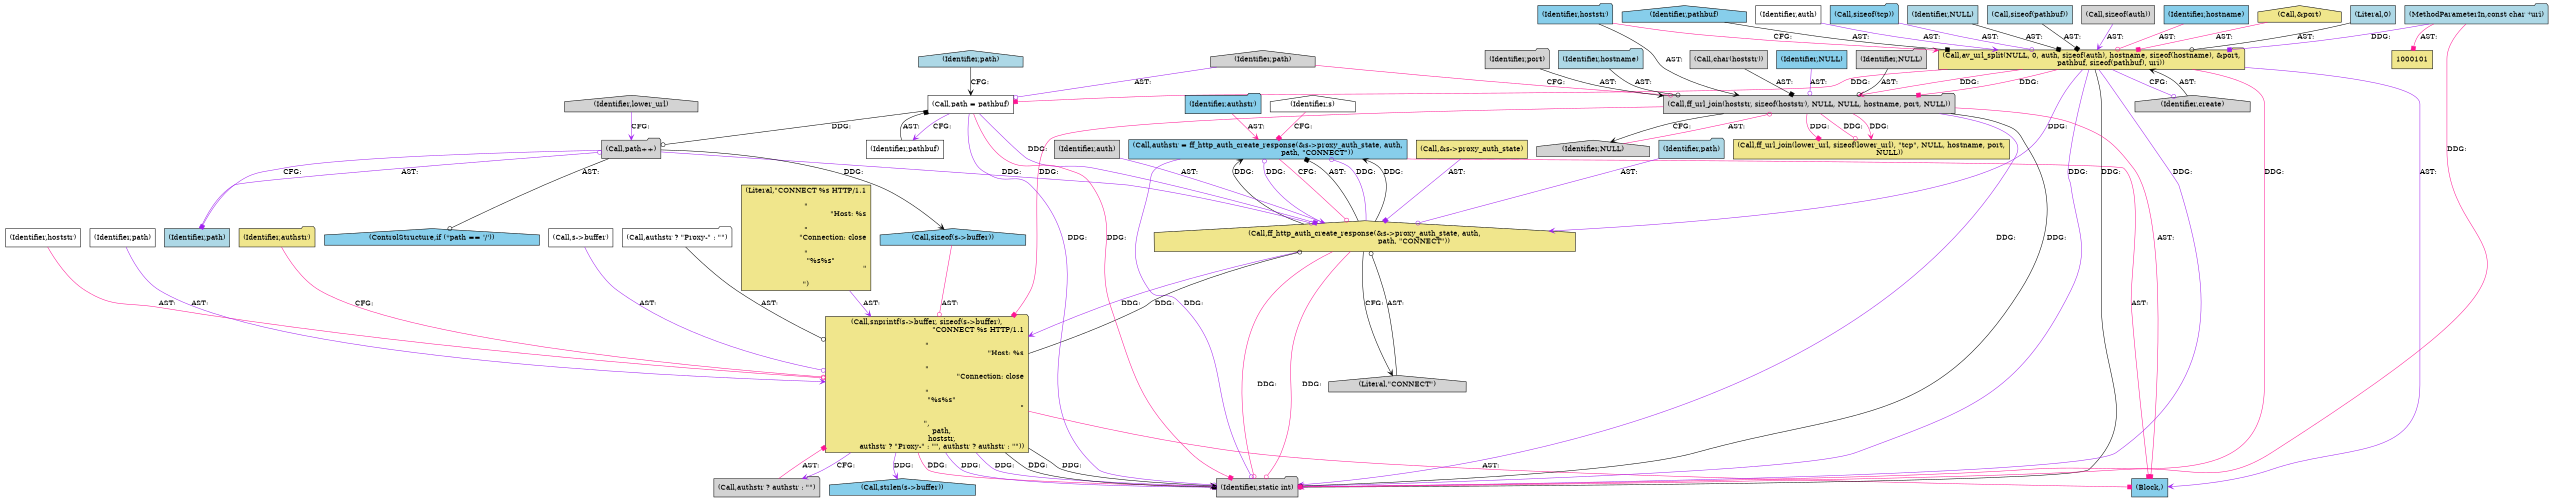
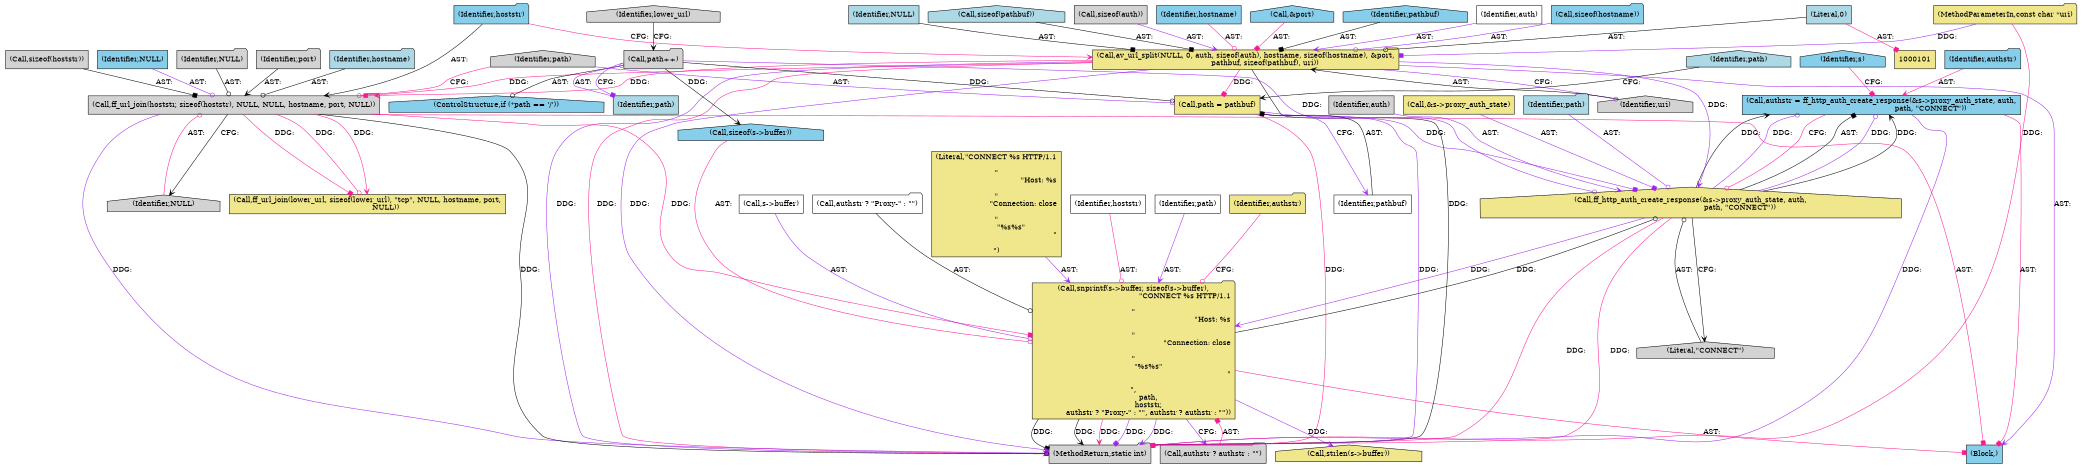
  digraph {
    node [fillcolor=lightgrey shape=box style=filled]
    edge [arrowhead=odot color=purple]
    n1 [fillcolor=skyblue label="(Call,authstr = ff_http_auth_create_response(&s->proxy_auth_state, auth,\n                                           path, \"CONNECT\"))"]
    n2 [fillcolor=khaki label="(Call,ff_http_auth_create_response(&s->proxy_auth_state, auth,\n                                           path, \"CONNECT\"))" shape=house]
-   n3 [label="(Identifier,static int)" shape=folder]
+   n3 [label="(MethodReturn,static int)" shape=folder]
    n4 [fillcolor=skyblue label="(Block,)"]
    n5 [fillcolor=khaki label="(Call,snprintf(s->buffer, sizeof(s->buffer),\n             \"CONNECT %s HTTP/1.1\r\n\"\n             \"Host: %s\r\n\"\n             \"Connection: close\r\n\"\n             \"%s%s\"\n             \"\r\n\",\n             path,\n             hoststr,\n             authstr ? \"Proxy-\" : \"\", authstr ? authstr : \"\"))" shape=folder]
    n6 [label="(Literal,\"CONNECT\")" shape=house]
    n7 [label="(Call,authstr ? authstr : \"\")" shape=folder]
-   n8 [fillcolor=skyblue label="(Call,strlen(s->buffer))" shape=house]
+   n8 [fillcolor=khaki label="(Call,strlen(s->buffer))" shape=house]
    n9 [fillcolor=khaki label="(Call,av_url_split(NULL, 0, auth, sizeof(auth), hostname, sizeof(hostname), &port,\n                 pathbuf, sizeof(pathbuf), uri))" shape=folder]
-   n10 [fillcolor=white label="(Call,path = pathbuf)"]
+   n10 [fillcolor=khaki label="(Call,path = pathbuf)"]
    n11 [label="(Call,ff_url_join(hoststr, sizeof(hoststr), NULL, NULL, hostname, port, NULL))" shape=folder]
-   n12 [label="(Identifier,create)" shape=house]
+   n12 [label="(Identifier,uri)" shape=house]
    n13 [label="(Call,path++)" shape=folder]
    n14 [fillcolor=white label="(Identifier,pathbuf)"]
    n15 [label="(Identifier,NULL)" shape=house]
    n16 [fillcolor=khaki label="(Call,ff_url_join(lower_url, sizeof(lower_url), \"tcp\", NULL, hostname, port,\n                NULL))"]
-   n17 [fillcolor=lightblue label="(MethodParameterIn,const char *uri)" shape=folder]
+   n17 [fillcolor=khaki label="(MethodParameterIn,const char *uri)" shape=folder]
    1000101 [fillcolor=khaki]
    n19 [fillcolor=skyblue label="(ControlStructure,if (*path == '/'))" shape=house]
    n20 [fillcolor=lightblue label="(Identifier,path)"]
    n21 [fillcolor=skyblue label="(Call,sizeof(s->buffer))" shape=house]
    n22 [fillcolor=lightblue label="(Identifier,path)" shape=house]
-   n23 [fillcolor=skyblue label="(Call,sizeof(tcp))" shape=folder]
+   n23 [fillcolor=skyblue label="(Call,sizeof(hostname))" shape=folder]
    n24 [fillcolor=lightblue label="(Identifier,NULL)"]
    n25 [fillcolor=khaki label="(Literal,\"CONNECT %s HTTP/1.1\r\n\"\n             \"Host: %s\r\n\"\n             \"Connection: close\r\n\"\n             \"%s%s\"\n             \"\r\n\")"]
-   n26 [fillcolor=lightblue label="(Call,sizeof(pathbuf))"]
+   n26 [fillcolor=lightblue label="(Call,sizeof(pathbuf))" shape=house]
    n27 [label="(Identifier,path)" shape=house]
    n28 [fillcolor=white label="(Identifier,hoststr)"]
    n29 [label="(Identifier,NULL)" shape=folder]
    n30 [fillcolor=white label="(Identifier,path)"]
    n31 [fillcolor=khaki label="(Identifier,authstr)" shape=folder]
    n32 [label="(Identifier,port)" shape=folder]
    n33 [label="(Call,sizeof(auth))"]
-   n34 [fillcolor=white label="(Identifier,s)" shape=house]
+   n34 [fillcolor=skyblue label="(Identifier,s)" shape=house]
    n35 [fillcolor=lightblue label="(Identifier,hostname)" shape=folder]
    n36 [fillcolor=skyblue label="(Identifier,hostname)"]
-   n37 [fillcolor=khaki label="(Call,&port)" shape=house]
+   n37 [fillcolor=skyblue label="(Call,&port)" shape=house]
    n38 [fillcolor=lightblue label="(Literal,0)"]
    n39 [fillcolor=skyblue label="(Identifier,hoststr)" shape=folder]
-   n40 [label="(Call,char(hoststr))"]
+   n40 [label="(Call,sizeof(hoststr))"]
    n41 [fillcolor=skyblue label="(Identifier,pathbuf)" shape=house]
    n42 [fillcolor=skyblue label="(Identifier,NULL)"]
    n43 [label="(Identifier,auth)"]
    n44 [label="(Identifier,lower_url)" shape=house]
    n45 [fillcolor=khaki label="(Call,&s->proxy_auth_state)"]
    n46 [fillcolor=skyblue label="(Identifier,authstr)" shape=folder]
    n47 [fillcolor=white label="(Identifier,auth)"]
    n48 [fillcolor=white label="(Call,s->buffer)"]
    n49 [fillcolor=white label="(Call,authstr ? \"Proxy-\" : \"\")" shape=folder]
    n50 [fillcolor=lightblue label="(Identifier,path)" shape=folder]
    n1 -> n2 [color=deeppink label="CFG: "]
    n1 -> n3 [label="DDG: "]
    n1 -> n4 [arrowhead=box color=deeppink label="AST: "]
    n2 -> n1 [arrowhead=box color=black label="AST: "]
    n2 -> n1 [label="DDG: "]
    n2 -> n1 [arrowhead=vee color=black label="DDG: "]
    n2 -> n1 [arrowhead=vee color=black label="DDG: "]
    n2 -> n1 [label="DDG: "]
    n2 -> n3 [color=deeppink label="DDG: "]
    n2 -> n3 [color=deeppink label="DDG: "]
    n2 -> n5 [arrowhead=vee label="DDG: "]
    n2 -> n6 [arrowhead=vee color=black label="CFG: "]
    n5 -> n2 [color=black label="DDG: "]
    n5 -> n3 [arrowhead=vee color=deeppink label="DDG: "]
    n5 -> n3 [arrowhead=box label="DDG: "]
    n5 -> n3 [arrowhead=vee label="DDG: "]
    n5 -> n3 [arrowhead=box color=black label="DDG: "]
    n5 -> n3 [arrowhead=vee color=black label="DDG: "]
    n5 -> n4 [arrowhead=box color=deeppink label="AST: "]
    n5 -> n7 [arrowhead=vee label="CFG: "]
    n5 -> n8 [arrowhead=vee label="DDG: "]
    n6 -> n2 [color=black label="AST: "]
    n7 -> n5 [arrowhead=box color=deeppink label="AST: "]
    n9 -> n2 [arrowhead=vee label="DDG: "]
    n9 -> n3 [color=black label="DDG: "]
    n9 -> n3 [arrowhead=box label="DDG: "]
    n9 -> n3 [arrowhead=vee color=deeppink label="DDG: "]
    n9 -> n3 [arrowhead=vee label="DDG: "]
    n9 -> n4 [arrowhead=vee label="AST: "]
    n9 -> n10 [arrowhead=box color=deeppink label="DDG: "]
    n9 -> n11 [arrowhead=box color=deeppink label="DDG: "]
    n9 -> n11 [arrowhead=vee color=deeppink label="DDG: "]
    n9 -> n12 [label="CFG: "]
    n10 -> n2 [arrowhead=box label="DDG: "]
    n10 -> n3 [label="DDG: "]
    n10 -> n3 [arrowhead=box color=deeppink label="DDG: "]
-   n10 -> n13 [color=black label="DDG: "]
+   n13 -> n10 [color=black label="DDG: "]
    n10 -> n14 [arrowhead=vee label="CFG: "]
    n11 -> n3 [arrowhead=vee label="DDG: "]
    n11 -> n3 [color=black label="DDG: "]
    n11 -> n4 [arrowhead=box color=deeppink label="AST: "]
    n11 -> n5 [arrowhead=box color=deeppink label="DDG: "]
    n11 -> n15 [arrowhead=vee color=black label="CFG: "]
    n11 -> n16 [arrowhead=box color=deeppink label="DDG: "]
    n11 -> n16 [color=deeppink label="DDG: "]
    n11 -> n16 [arrowhead=vee color=deeppink label="DDG: "]
    n12 -> n9 [arrowhead=vee color=black label="AST: "]
    n13 -> n2 [label="DDG: "]
    n13 -> n19 [color=black label="AST: "]
    n13 -> n20 [arrowhead=box label="CFG: "]
    n13 -> n21 [arrowhead=vee color=black label="DDG: "]
    n14 -> n10 [arrowhead=box color=black label="AST: "]
    n15 -> n11 [color=deeppink label="AST: "]
    n17 -> n3 [arrowhead=box color=deeppink label="DDG: "]
    n17 -> n9 [arrowhead=box label="DDG: "]
-   n17 -> 1000101 [arrowhead=box color=deeppink label="AST: "]
+   n38 -> 1000101 [arrowhead=box color=deeppink label="AST: "]
    n20 -> n13 [label="AST: "]
    n21 -> n5 [color=deeppink label="AST: "]
    n22 -> n10 [arrowhead=vee color=black label="CFG: "]
    n23 -> n9 [label="AST: "]
    n24 -> n9 [arrowhead=box color=black label="AST: "]
    n25 -> n5 [arrowhead=vee label="AST: "]
    n26 -> n9 [arrowhead=box color=black label="AST: "]
    n27 -> n10 [label="AST: "]
    n27 -> n11 [color=deeppink label="CFG: "]
    n28 -> n5 [color=deeppink label="AST: "]
    n29 -> n11 [color=black label="AST: "]
    n30 -> n5 [arrowhead=vee label="AST: "]
    n31 -> n5 [color=deeppink label="CFG: "]
    n32 -> n11 [arrowhead=vee color=black label="AST: "]
    n33 -> n9 [arrowhead=vee label="AST: "]
    n34 -> n1 [arrowhead=box color=deeppink label="CFG: "]
    n35 -> n11 [color=black label="AST: "]
    n36 -> n9 [color=deeppink label="AST: "]
    n37 -> n9 [arrowhead=box color=deeppink label="AST: "]
    n38 -> n9 [color=black label="AST: "]
    n39 -> n9 [arrowhead=vee color=deeppink label="CFG: "]
    n39 -> n11 [arrowhead=vee color=black label="AST: "]
    n40 -> n11 [arrowhead=box color=black label="AST: "]
    n41 -> n9 [arrowhead=box color=black label="AST: "]
    n42 -> n11 [label="AST: "]
    n43 -> n2 [arrowhead=vee label="AST: "]
-   n44 -> n13 [arrowhead=vee label="CFG: "]
+   n44 -> n13 [arrowhead=vee color=black label="CFG: "]
    n45 -> n2 [arrowhead=box label="AST: "]
    n46 -> n1 [arrowhead=vee color=deeppink label="AST: "]
    n47 -> n9 [arrowhead=vee label="AST: "]
    n48 -> n5 [label="AST: "]
    n49 -> n5 [color=black label="AST: "]
    n50 -> n2 [label="AST: "]
  }
